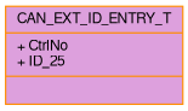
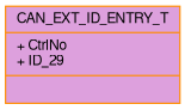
  digraph {
-   n1 [color=darkorange fillcolor=plum fontcolor=black fontname=FreeSans fontsize=10 height=0.2 label="{CAN_EXT_ID_ENTRY_T\n|+ CtrlNo\l+ ID_25\l|}" shape=record style=filled width=0.4]
+   n1 [color=darkorange fillcolor=plum fontcolor=black fontname=FreeSans fontsize=10 height=0.2 label="{CAN_EXT_ID_ENTRY_T\n|+ CtrlNo\l+ ID_29\l|}" shape=record style=filled width=0.4]
  }
